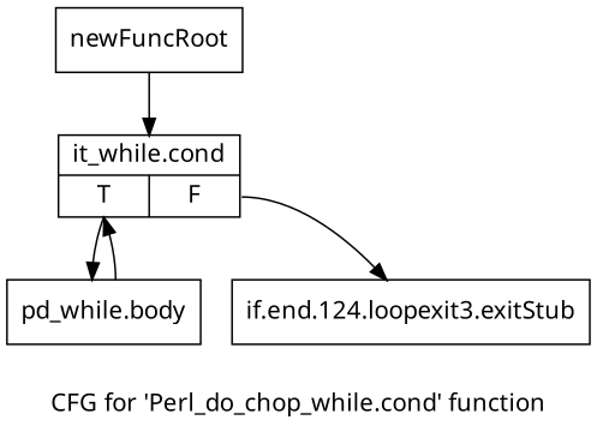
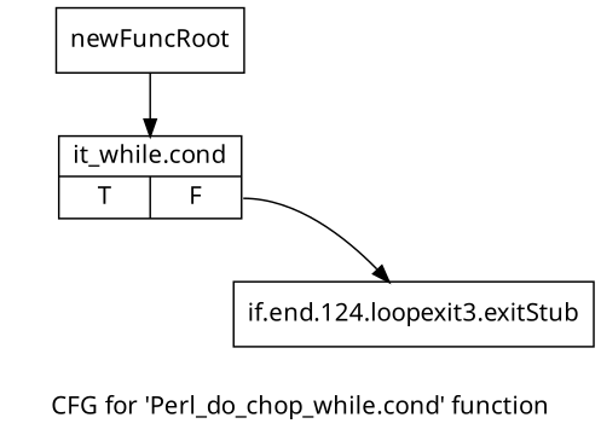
  digraph {
    label="CFG for 'Perl_do_chop_while.cond' function"
    fontname="Noto Sans"
    node [shape=record fontname="Noto Sans"]
    edge [fontname="Noto Sans"]
    n1 [label="{newFuncRoot}"]
    n2 [label="{it_while.cond|{<s0>T|<s1>F}}"]
    n3 [label="{if.end.124.loopexit3.exitStub}"]
-   n4 [label="{pd_while.body}"]
    n1 -> n2
    n2 -> n3 [tailport=s1]
-   n2 -> n4 [tailport=s0]
-   n4 -> n2
  }
